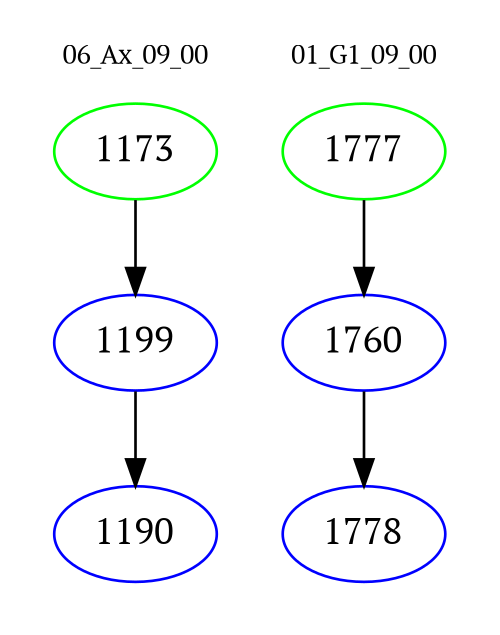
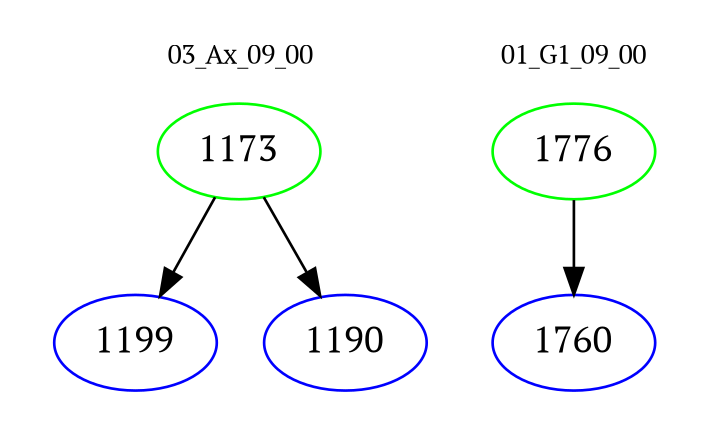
  digraph {
    fontname="PT Serif"
    node [color=blue fontname="PT Serif"]
    edge [color=black fontname="PT Serif"]
    n1 [color=green label=1173]
    n2 [label=1199]
    n3 [label=1190]
-   n4 [color=green label=1777]
+   n4 [color=green label=1776]
    n5 [label=1760]
-   n6 [label=1778]
    subgraph cluster_1 {
      color=white
      fontsize=10
-     label="06_Ax_09_00"
+     label="03_Ax_09_00"
      n1
      n2
      n3
    }
    subgraph cluster_2 {
      color=white
      fontsize=10
      label="01_G1_09_00"
      n4
      n5
-     n6
    }
    n1 -> n2
-   n2 -> n3
+   n1 -> n3
    n4 -> n5
-   n5 -> n6
  }
